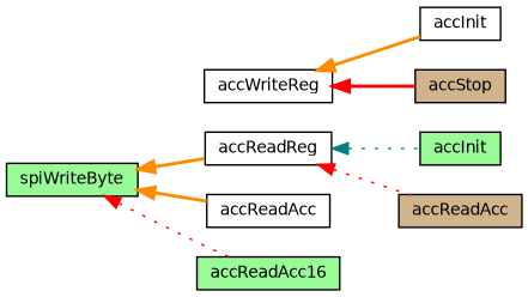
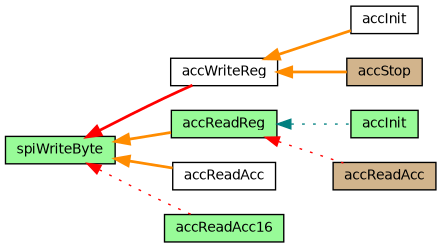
  digraph {
    rankdir=LR
    node [color=black fillcolor=palegreen fontname=Helvetica fontsize=10 shape=record style=filled]
    edge [color=red dir=back fontname=Helvetica fontsize=10 labelfontname=Helvetica labelfontsize=10 style=bold]
    n1 [fontcolor=black height=0.2 label=spiWriteByte width=0.4]
    n2 [fillcolor=white height=0.2 label=accWriteReg width=0.4]
-   n3 [fillcolor=white height=0.2 label=accReadReg width=0.4]
+   n3 [height=0.2 label=accReadReg width=0.4]
    n4 [fillcolor=white height=0.2 label=accReadAcc width=0.4]
    n5 [height=0.2 label=accReadAcc16 width=0.4]
    n6 [fillcolor=white height=0.2 label=accInit width=0.4]
    n7 [fillcolor=tan height=0.2 label=accStop width=0.4]
    n8 [height=0.2 label=accInit width=0.4]
    n9 [fillcolor=tan height=0.2 label=accReadAcc width=0.4]
+   n1 -> n2
    n1 -> n3 [color=darkorange]
    n1 -> n4 [color=darkorange]
    n1 -> n5 [style=dotted]
    n2 -> n6 [color=darkorange]
-   n2 -> n7
+   n2 -> n7 [color=darkorange]
    n3 -> n8 [color=teal style=dotted]
    n3 -> n9 [style=dotted]
  }
